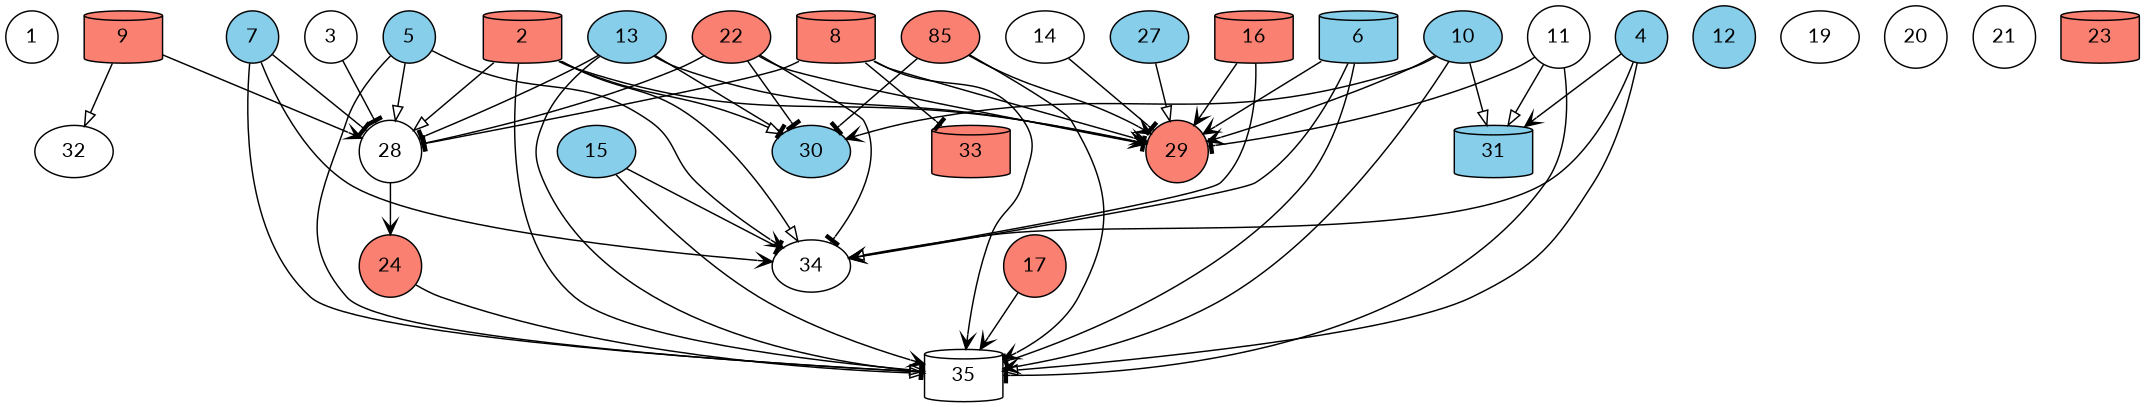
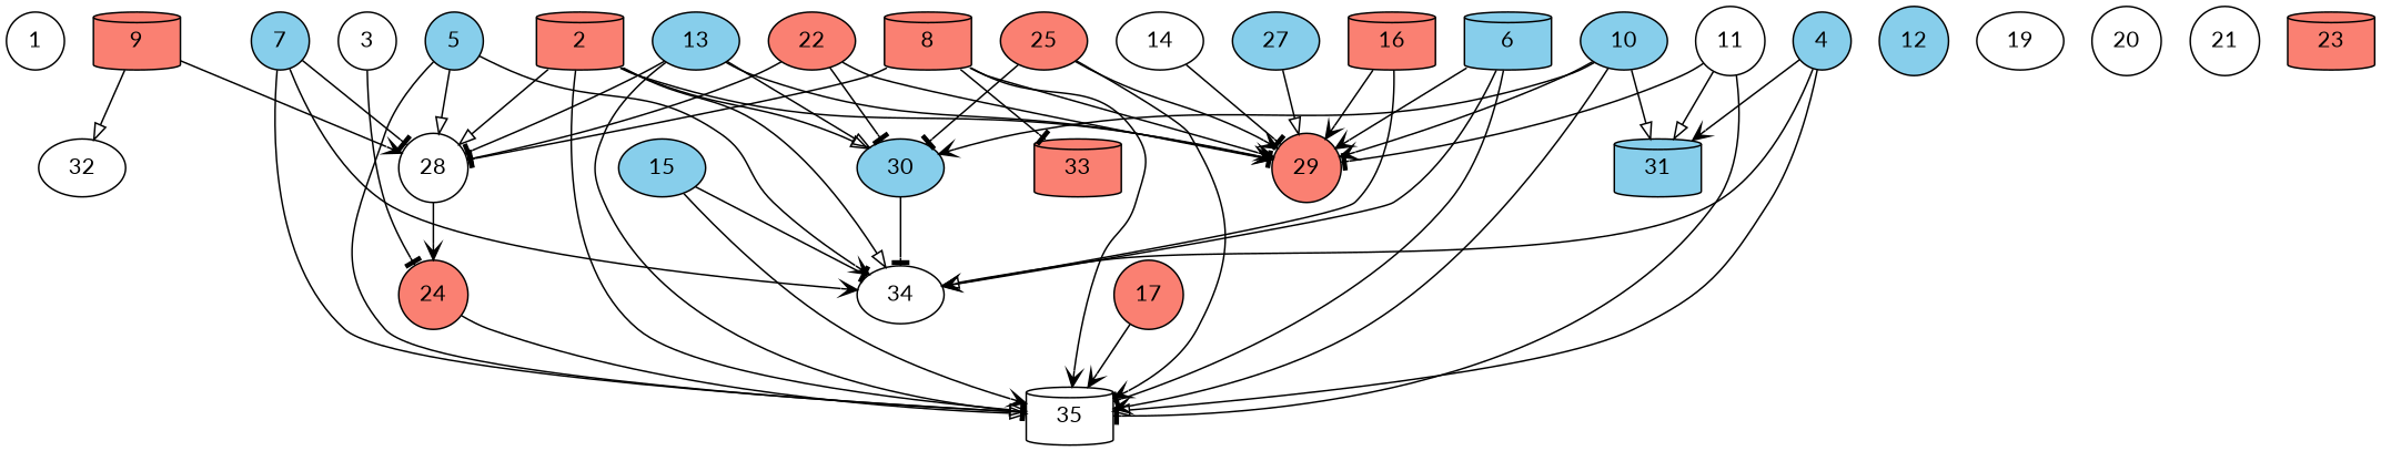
  digraph {
    fontname=Lato
    node [alpha=0.05 fillcolor=white fontname=Lato shape=circle style=filled]
    edge [arrowhead=vee fontname=Lato]
    1 [alpha=0.14 expect_size=44018688]
    2 [expect_size=40823808 fillcolor=salmon shape=cylinder]
    28 [alpha=0.10 expect_size=36456448]
    29 [alpha=0.08 expect_size=30730240 fillcolor=salmon]
    30 [alpha=0.17 expect_size=44534784 fillcolor=skyblue shape=ellipse]
    34 [alpha=0.13 expect_size=18355200 shape=ellipse]
    35 [alpha=0.15 expect_size=28457984 shape=cylinder]
    24 [alpha=0.04 expect_size=9298944 fillcolor=salmon]
    3 [alpha=0.10 expect_size=16395264]
    4 [alpha=0.07 expect_size=27734016 fillcolor=skyblue]
    31 [alpha=0.04 expect_size=43455488 fillcolor=skyblue shape=cylinder]
    5 [alpha=0.06 expect_size=40513536 fillcolor=skyblue]
    6 [alpha=0.01 expect_size=42719232 fillcolor=skyblue shape=cylinder]
    7 [alpha=0.12 expect_size=39238656 fillcolor=skyblue]
    8 [alpha=0.01 expect_size=31524864 fillcolor=salmon shape=cylinder]
    33 [expect_size=6999040 fillcolor=salmon shape=cylinder]
    9 [alpha=0.04 expect_size=12408832 fillcolor=salmon shape=cylinder]
    32 [expect_size=19083264 shape=ellipse]
    10 [alpha=0.19 expect_size=27103232 fillcolor=skyblue shape=ellipse]
    11 [alpha=0.12 expect_size=51017728]
    12 [alpha=0.01 expect_size=37599232 fillcolor=skyblue]
    13 [alpha=0.11 expect_size=48322560 fillcolor=skyblue shape=ellipse]
    14 [alpha=0.06 expect_size=24536064 shape=ellipse]
    15 [alpha=0.19 expect_size=40211456 fillcolor=skyblue shape=ellipse]
    16 [alpha=0.06 expect_size=7870464 fillcolor=salmon shape=cylinder]
    17 [alpha=0.00 expect_size=11389952 fillcolor=salmon]
    19 [alpha=0.06 expect_size=40580096 shape=ellipse]
    20 [alpha=0.20 expect_size=50956288]
    21 [alpha=0.10 expect_size=48378880]
    22 [alpha=0.15 expect_size=28850176 fillcolor=salmon shape=ellipse]
    23 [expect_size=30436352 fillcolor=salmon shape=cylinder]
-   25 [alpha=0.19 expect_size=22763520 fillcolor=salmon shape=ellipse label=85]
+   25 [alpha=0.19 expect_size=22763520 fillcolor=salmon shape=ellipse]
    27 [alpha=0.14 expect_size=35487744 fillcolor=skyblue shape=ellipse]
    2 -> 28 [arrowhead=onormal]
    2 -> 29
    2 -> 30 [arrowhead=onormal]
    2 -> 34 [arrowhead=onormal]
    2 -> 35 [arrowhead=onormal]
    28 -> 24
    24 -> 35 [arrowhead=onormal]
-   3 -> 28 [arrowhead=tee]
+   3 -> 24 [arrowhead=tee]
    4 -> 34 [arrowhead=onormal]
    4 -> 35 [arrowhead=onormal]
    4 -> 31
    5 -> 28 [arrowhead=onormal]
    5 -> 34
    5 -> 35 [arrowhead=tee]
    6 -> 29
    6 -> 34
    6 -> 35 [arrowhead=tee]
    7 -> 28 [arrowhead=tee]
    7 -> 34
    7 -> 35 [arrowhead=tee]
    8 -> 28 [arrowhead=tee]
    8 -> 29
    8 -> 35
    8 -> 33 [arrowhead=tee]
    9 -> 28
    9 -> 32 [arrowhead=onormal]
    10 -> 29
    10 -> 30
    10 -> 35
    10 -> 31 [arrowhead=onormal]
    11 -> 29 [arrowhead=tee]
    11 -> 35 [arrowhead=tee]
    11 -> 31 [arrowhead=onormal]
    13 -> 28 [arrowhead=tee]
    13 -> 29
-   13 -> 30 [arrowhead=tee]
+   13 -> 30 [arrowhead=onormal]
    13 -> 35 [arrowhead=tee]
    14 -> 29 [arrowhead=tee]
    15 -> 34 [arrowhead=tee]
    15 -> 35
    16 -> 29
    16 -> 34
    17 -> 35
    22 -> 28 [arrowhead=tee]
    22 -> 29 [arrowhead=tee]
    22 -> 30 [arrowhead=tee]
-   22 -> 34 [arrowhead=tee]
+   30 -> 34 [arrowhead=tee]
    25 -> 29
    25 -> 30 [arrowhead=tee]
    25 -> 35
    27 -> 29 [arrowhead=onormal]
  }
